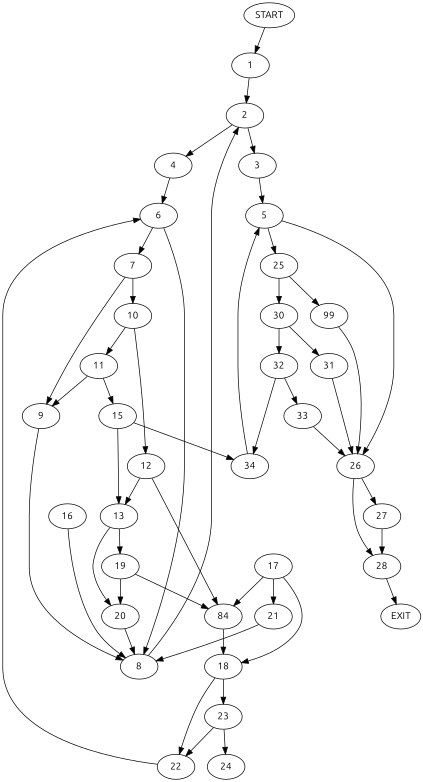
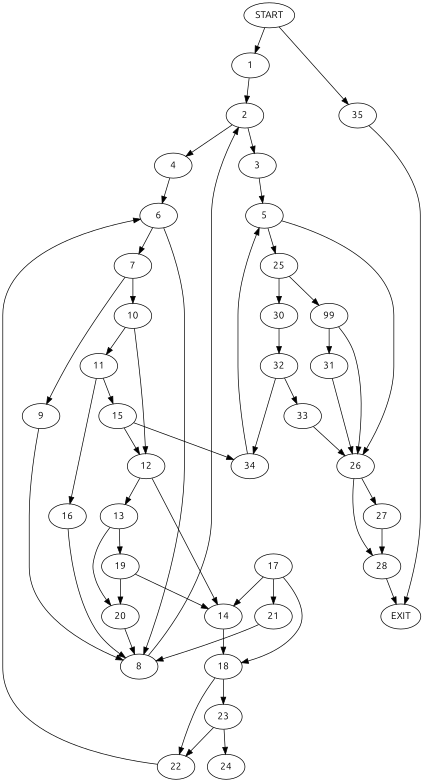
  digraph {
    fontname=Ubuntu
    node [fontname=Ubuntu]
    edge [fontname=Ubuntu]
    n1 [label=START]
    1
+   35
    2
    n5 [label=EXIT]
    3
    4
    5
    6
    25
    26
    7
    8
    n14 [label=99]
    30
    27
    28
    9
    10
    11
    12
    15
    16
    13
-   14 [label=84]
+   14
    34
    19
    20
    18
    17
    21
    22
    23
    24
    31
    32
    33
    n1 -> 1
+   n1 -> 35
    1 -> 2
+   35 -> n5
    2 -> 3
    2 -> 4
    3 -> 5
    4 -> 6
    5 -> 25
    5 -> 26
    6 -> 7
    6 -> 8
    25 -> n14
    25 -> 30
    26 -> 27
    26 -> 28
    7 -> 9
    7 -> 10
    8 -> 2
    n14 -> 26
-   30 -> 31
+   n14 -> 31
    30 -> 32
    27 -> 28
    28 -> n5
    9 -> 8
    10 -> 11
    10 -> 12
    11 -> 15
-   11 -> 9
+   11 -> 16
    12 -> 13
    12 -> 14
-   15 -> 13
+   15 -> 12
    15 -> 34
    16 -> 8
    13 -> 19
    13 -> 20
    14 -> 18
    34 -> 5
    19 -> 14
    19 -> 20
    20 -> 8
    18 -> 22
    18 -> 23
    17 -> 14
    17 -> 18
    17 -> 21
    21 -> 8
    22 -> 6
    23 -> 22
    23 -> 24
    31 -> 26
    32 -> 34
    32 -> 33
    33 -> 26
  }
